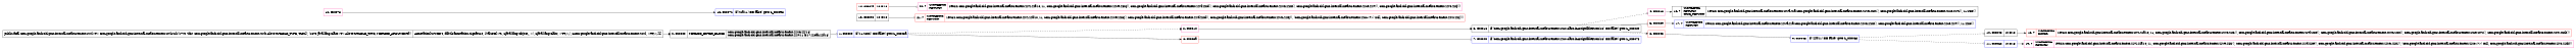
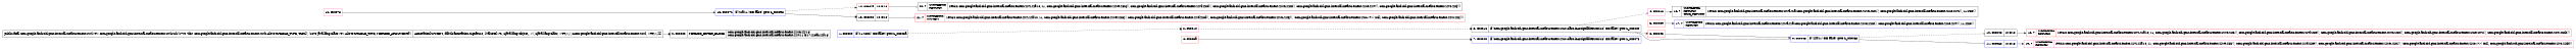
  digraph {
    rankdir=LR
    node [color=black shape=record]
    edge [arrowhead=odot]
    n1 [label="{0\:\ 0x0000|METHOD_ENTER_BLOCK\l|com.google.android.gms.internal.measurement.zzwn.zzj(r8)\lcom.google.android.gms.internal.measurement.zzvt r1 = r7.zzcah.zzf(r8)\l}"]
    n2 [color=blue label="{1\:\ 0x000e|if (r1.zzxn() == false) goto L_0x003a\l}"]
    n3 [color=deeppink label="{2\:\ 0x0010}"]
    n4 [color=red label="{6\:\ 0x003a}"]
    n5 [label="{3\:\ 0x0016|if (com.google.android.gms.internal.measurement.zzuo.class.isAssignableFrom(r8) == false) goto L_0x0029\l}"]
    n6 [color=blue label="{7\:\ 0x0040|if (com.google.android.gms.internal.measurement.zzuo.class.isAssignableFrom(r8) == false) goto L_0x0078\l}"]
    n7 [color=deeppink label="{4\:\ 0x0018}"]
    n8 [color=red label="{5\:\ 0x0029}"]
    n9 [color=red label="{8\:\ 0x0042}"]
    n10 [label="{16\:\ ?|SYNTHETIC\lRETURN\lORIG_RETURN\l|return com.google.android.gms.internal.measurement.zzwa.zza(com.google.android.gms.internal.measurement.zzwn.zzxz(), com.google.android.gms.internal.measurement.zzue.zzvu(), r1.zzxo())\l}"]
    n11 [color=blue label="{17\:\ ?|SYNTHETIC\lRETURN\l|return com.google.android.gms.internal.measurement.zzwa.zza(com.google.android.gms.internal.measurement.zzwn.zzxx(), com.google.android.gms.internal.measurement.zzue.zzvv(), r1.zzxo())\l}"]
    n12 [color=blue label="{9\:\ 0x0046|if (zza(r1) == false) goto L_0x0062\l}"]
    n13 [color=deeppink label="{12\:\ 0x0078}"]
    n14 [color=blue label="{13\:\ 0x007c|if (zza(r1) == false) goto L_0x0098\l}"]
    n15 [label="{10\:\ 0x0048|r0 = r8\l}"]
    n16 [color=blue label="{11\:\ 0x0062|r0 = r8\l}"]
-   n17 [color=red label="{18\:\ ?|SYNTHETIC\lENTER\l|return com.google.android.gms.internal.measurement.zzvz.zza(r0, r1, com.google.android.gms.internal.measurement.zzwe.zzxr(), com.google.android.gms.internal.measurement.zzvf.zzxe(), com.google.android.gms.internal.measurement.zzwn.zzxz(), com.google.android.gms.internal.measurement.zzue.zzvu(), com.google.android.gms.internal.measurement.zzvs.zzxk())\l}"]
+   n17 [color=red label="{18\:\ ?|SYNTHETIC\lRETURN\l|return com.google.android.gms.internal.measurement.zzvz.zza(r0, r1, com.google.android.gms.internal.measurement.zzwe.zzxr(), com.google.android.gms.internal.measurement.zzvf.zzxe(), com.google.android.gms.internal.measurement.zzwn.zzxz(), com.google.android.gms.internal.measurement.zzue.zzvu(), com.google.android.gms.internal.measurement.zzvs.zzxk())\l}"]
    n18 [color=deeppink label="{19\:\ ?|SYNTHETIC\lRETURN\l|return com.google.android.gms.internal.measurement.zzvz.zza(r0, r1, com.google.android.gms.internal.measurement.zzwe.zzxr(), com.google.android.gms.internal.measurement.zzvf.zzxe(), com.google.android.gms.internal.measurement.zzwn.zzxz(), (com.google.android.gms.internal.measurement.zzuc\<?\>) null, com.google.android.gms.internal.measurement.zzvs.zzxk())\l}"]
    n19 [color=red label="{14\:\ 0x007e|r0 = r8\l}"]
    n20 [label="{15\:\ 0x0098|r0 = r8\l}"]
-   n21 [color=deeppink label="{20\:\ ?|SYNTHETIC\lRETURN\l|return com.google.android.gms.internal.measurement.zzvz.zza(r0, r1, com.google.android.gms.internal.measurement.zzwe.zzxq(), com.google.android.gms.internal.measurement.zzvf.zzxd(), com.google.android.gms.internal.measurement.zzwn.zzxx(), com.google.android.gms.internal.measurement.zzue.zzvv(), com.google.android.gms.internal.measurement.zzvs.zzxj())\l}"]
-   n22 [color=red label="{21\:\ ?|SYNTHETIC\lRETURN\l|return com.google.android.gms.internal.measurement.zzvz.zza(r0, r1, com.google.android.gms.internal.measurement.zzwe.zzxq(), com.google.android.gms.internal.measurement.zzvf.zzxd(), com.google.android.gms.internal.measurement.zzwn.zzxy(), (com.google.android.gms.internal.measurement.zzuc\<?\>) null, com.google.android.gms.internal.measurement.zzvs.zzxj())\l}"]
+   n21 [label="{20\:\ ?|SYNTHETIC\lRETURN\l|return com.google.android.gms.internal.measurement.zzvz.zza(r0, r1, com.google.android.gms.internal.measurement.zzwe.zzxq(), com.google.android.gms.internal.measurement.zzvf.zzxd(), com.google.android.gms.internal.measurement.zzwn.zzxx(), com.google.android.gms.internal.measurement.zzue.zzvv(), com.google.android.gms.internal.measurement.zzvs.zzxj())\l}"]
+   n22 [color=red label="{21\:\ ?|SYNTHETIC\lSYSTEM\l|return com.google.android.gms.internal.measurement.zzvz.zza(r0, r1, com.google.android.gms.internal.measurement.zzwe.zzxq(), com.google.android.gms.internal.measurement.zzvf.zzxd(), com.google.android.gms.internal.measurement.zzwn.zzxy(), (com.google.android.gms.internal.measurement.zzuc\<?\>) null, com.google.android.gms.internal.measurement.zzvs.zzxj())\l}"]
    n23 [label="{public final com.google.android.gms.internal.measurement.zzwl\<T\> com.google.android.gms.internal.measurement.zzvk.zzh((r7v0 'this' com.google.android.gms.internal.measurement.zzvk A[IMMUTABLE_TYPE, THIS]), (r8v0 java.lang.Class\<T\> A[IMMUTABLE_TYPE, METHOD_ARGUMENT]))  | Annotation[SYSTEM, dalvik.annotation.Signature, \{value=[\<T:, Ljava\/lang\/Object;, \>(, Ljava\/lang\/Class, \<TT;\>;), Lcom\/google\/android\/gms\/internal\/measurement\/zzwl, \<TT;\>;]\}]\l}"]
-   n1 -> n2
    n2 -> n3 [arrowhead=box style=dashed]
-   n2 -> n4 [arrowhead=normal]
-   n3 -> n5 [arrowhead=box]
-   n4 -> n6
+   n3 -> n5 [arrowhead=box style=dashed]
+   n4 -> n6 [arrowhead=box]
    n5 -> n7 [style=dashed]
-   n5 -> n8
+   n5 -> n12
    n5 -> n9 [arrowhead=normal style=dashed]
    n7 -> n10 [arrowhead=normal]
    n8 -> n11 [arrowhead=normal]
-   n9 -> n12
+   n9 -> n12 [arrowhead=normal]
    n12 -> n15 [style=dashed]
-   n12 -> n16 [style=dashed]
+   n12 -> n16
    n13 -> n14 [arrowhead=normal]
+   n14 -> n19 [arrowhead=normal style=dashed]
+   n14 -> n20 [arrowhead=box]
    n15 -> n17 [arrowhead=normal]
    n16 -> n18 [arrowhead=normal]
    n19 -> n21
    n20 -> n22
    n23 -> n1 [arrowhead=box]
  }
